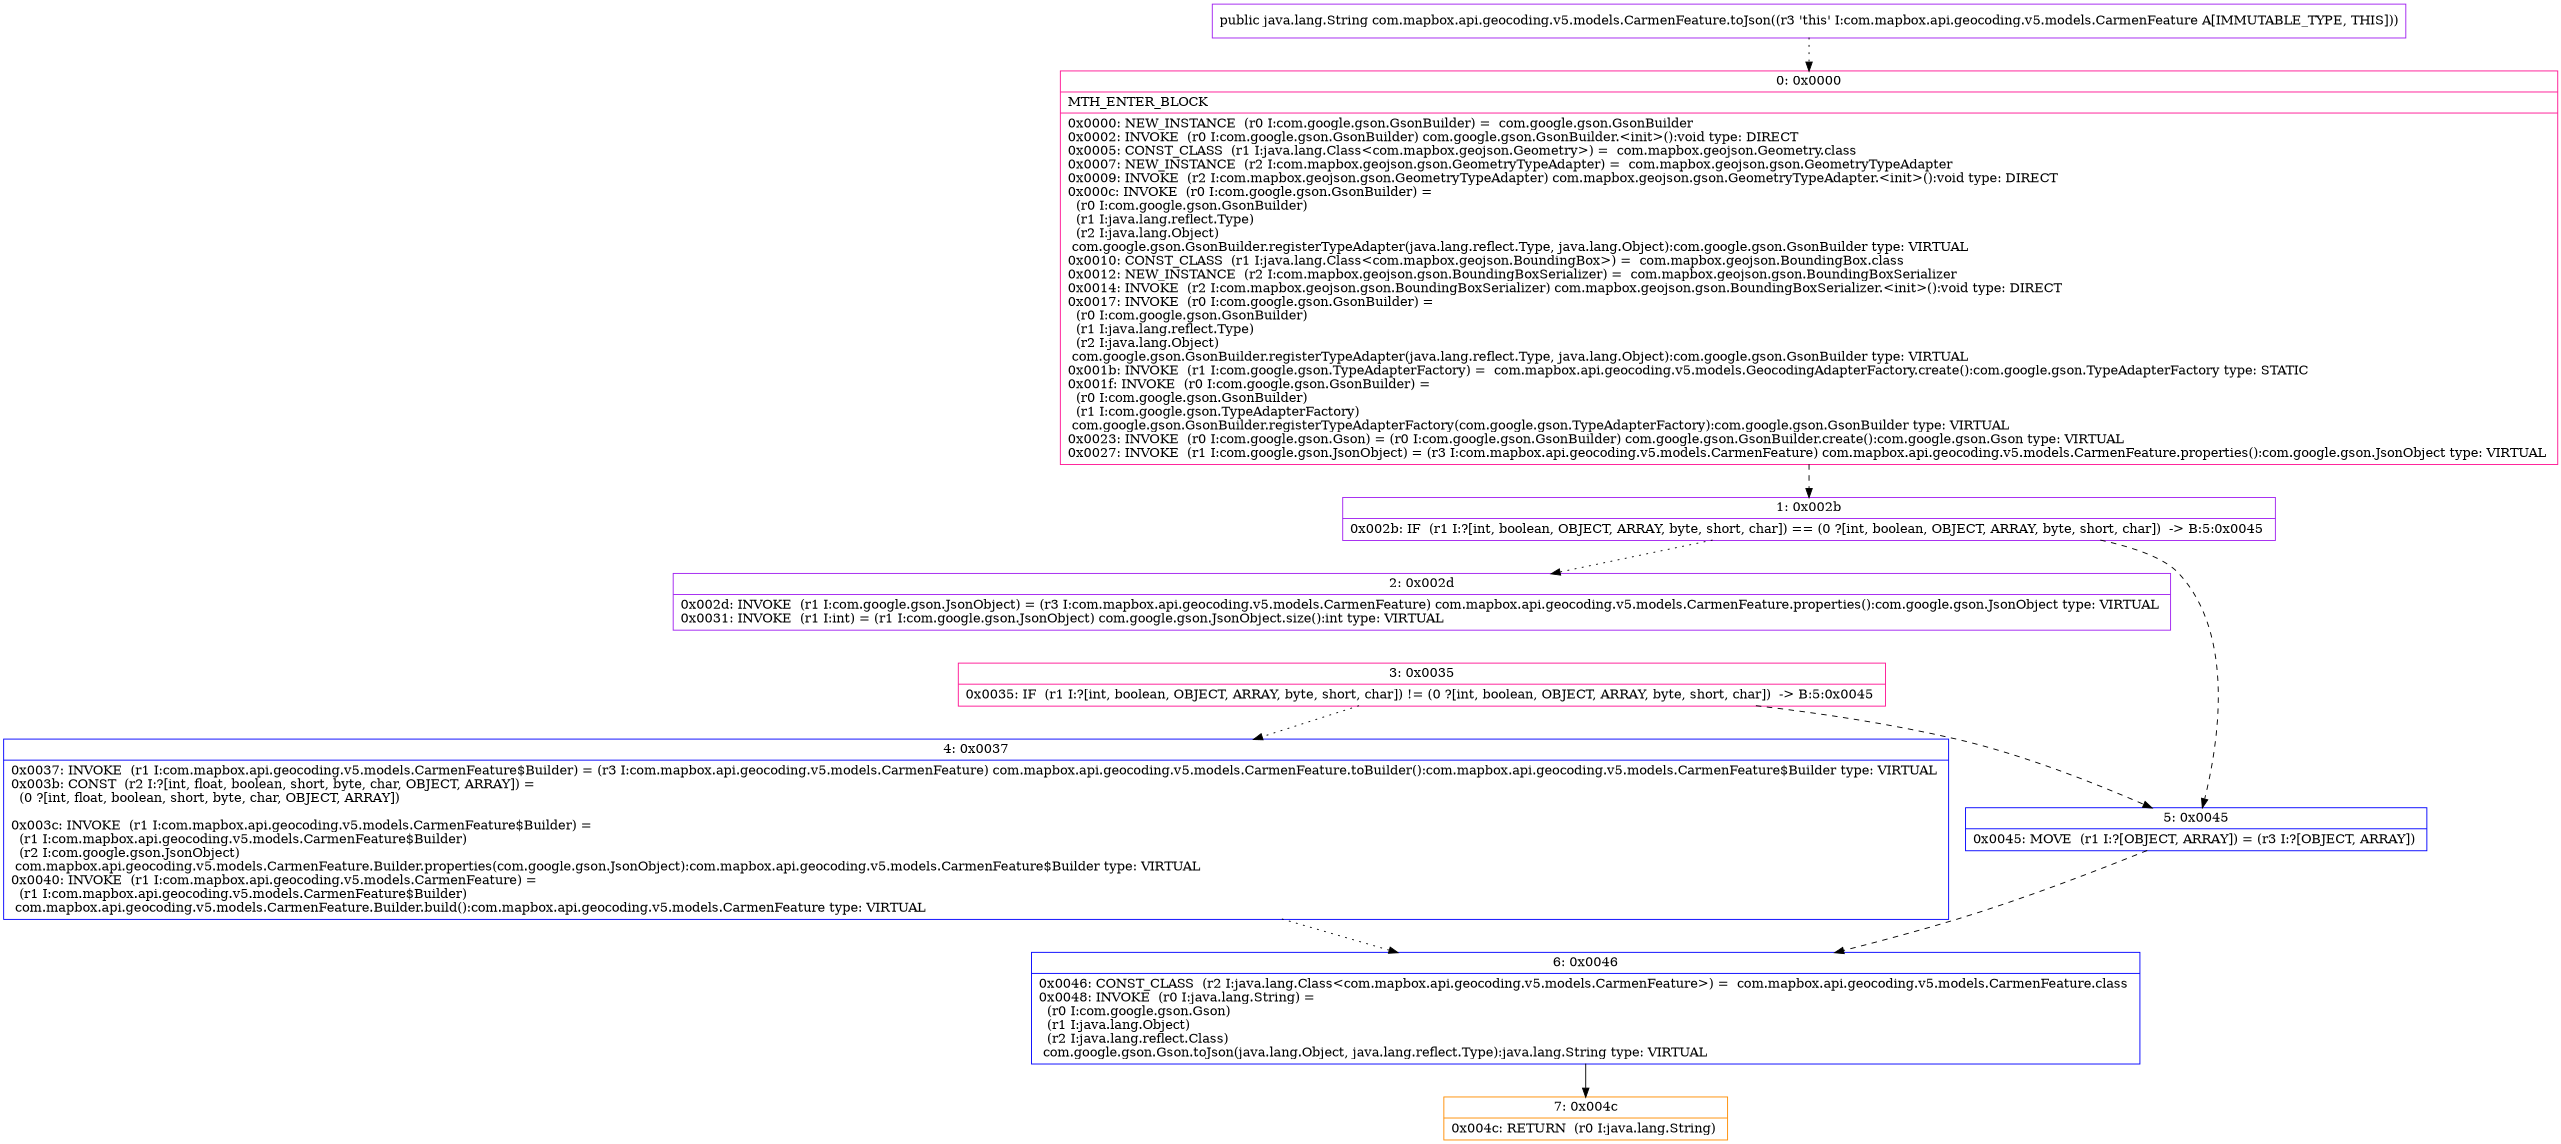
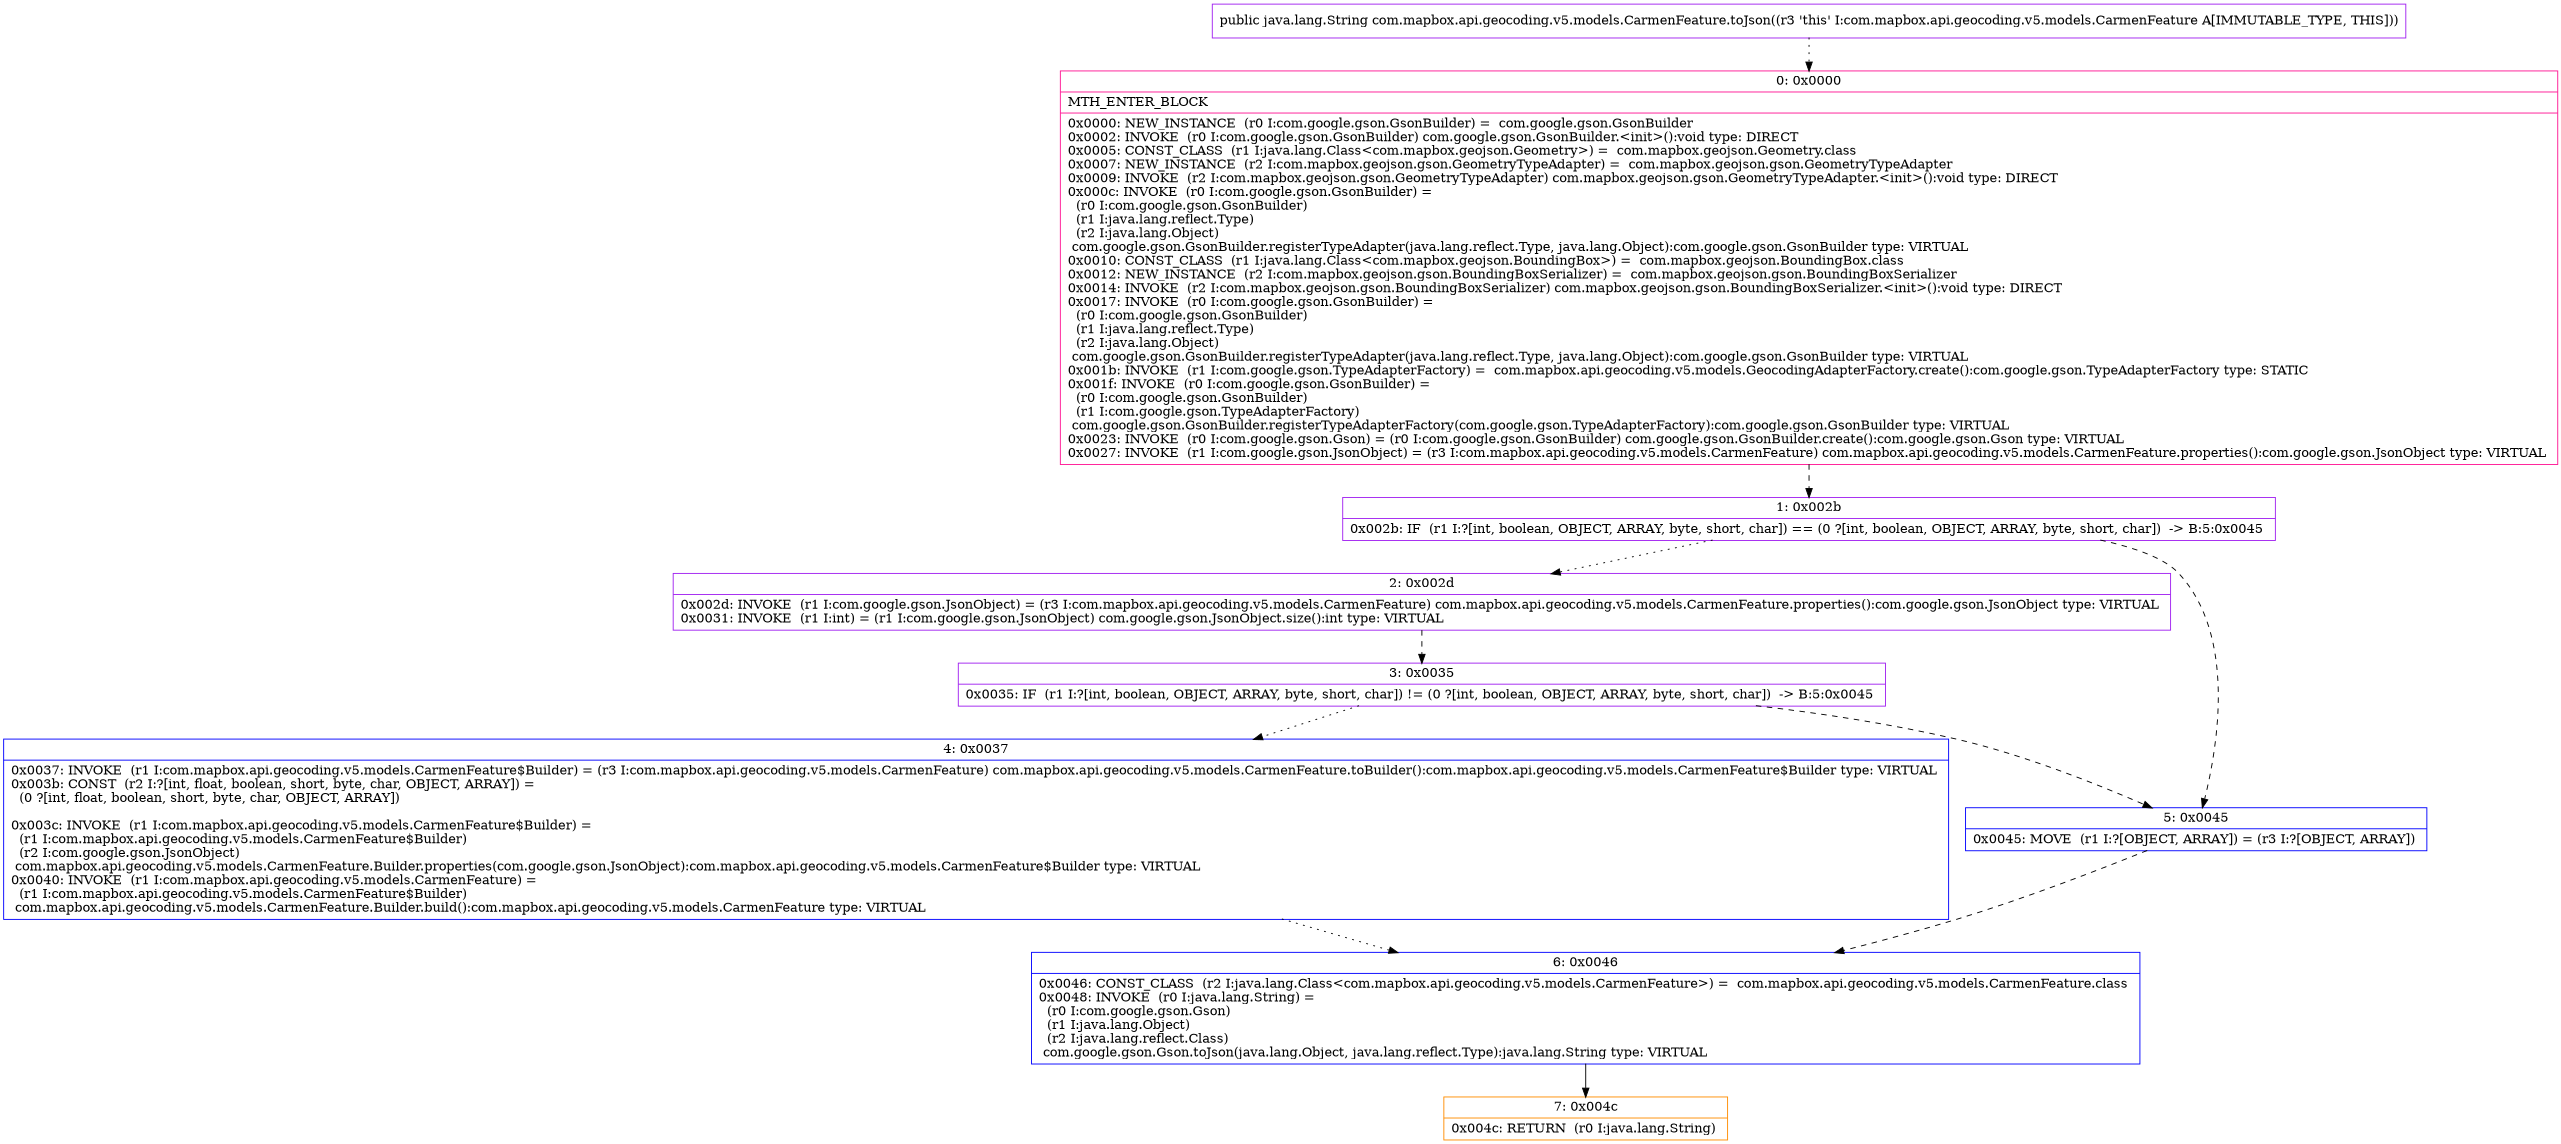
  digraph {
    node [color=purple shape=record]
    edge [style=dashed]
    n1 [color=deeppink label="{0\:\ 0x0000|MTH_ENTER_BLOCK\l|0x0000: NEW_INSTANCE  (r0 I:com.google.gson.GsonBuilder) =  com.google.gson.GsonBuilder \l0x0002: INVOKE  (r0 I:com.google.gson.GsonBuilder) com.google.gson.GsonBuilder.\<init\>():void type: DIRECT \l0x0005: CONST_CLASS  (r1 I:java.lang.Class\<com.mapbox.geojson.Geometry\>) =  com.mapbox.geojson.Geometry.class \l0x0007: NEW_INSTANCE  (r2 I:com.mapbox.geojson.gson.GeometryTypeAdapter) =  com.mapbox.geojson.gson.GeometryTypeAdapter \l0x0009: INVOKE  (r2 I:com.mapbox.geojson.gson.GeometryTypeAdapter) com.mapbox.geojson.gson.GeometryTypeAdapter.\<init\>():void type: DIRECT \l0x000c: INVOKE  (r0 I:com.google.gson.GsonBuilder) = \l  (r0 I:com.google.gson.GsonBuilder)\l  (r1 I:java.lang.reflect.Type)\l  (r2 I:java.lang.Object)\l com.google.gson.GsonBuilder.registerTypeAdapter(java.lang.reflect.Type, java.lang.Object):com.google.gson.GsonBuilder type: VIRTUAL \l0x0010: CONST_CLASS  (r1 I:java.lang.Class\<com.mapbox.geojson.BoundingBox\>) =  com.mapbox.geojson.BoundingBox.class \l0x0012: NEW_INSTANCE  (r2 I:com.mapbox.geojson.gson.BoundingBoxSerializer) =  com.mapbox.geojson.gson.BoundingBoxSerializer \l0x0014: INVOKE  (r2 I:com.mapbox.geojson.gson.BoundingBoxSerializer) com.mapbox.geojson.gson.BoundingBoxSerializer.\<init\>():void type: DIRECT \l0x0017: INVOKE  (r0 I:com.google.gson.GsonBuilder) = \l  (r0 I:com.google.gson.GsonBuilder)\l  (r1 I:java.lang.reflect.Type)\l  (r2 I:java.lang.Object)\l com.google.gson.GsonBuilder.registerTypeAdapter(java.lang.reflect.Type, java.lang.Object):com.google.gson.GsonBuilder type: VIRTUAL \l0x001b: INVOKE  (r1 I:com.google.gson.TypeAdapterFactory) =  com.mapbox.api.geocoding.v5.models.GeocodingAdapterFactory.create():com.google.gson.TypeAdapterFactory type: STATIC \l0x001f: INVOKE  (r0 I:com.google.gson.GsonBuilder) = \l  (r0 I:com.google.gson.GsonBuilder)\l  (r1 I:com.google.gson.TypeAdapterFactory)\l com.google.gson.GsonBuilder.registerTypeAdapterFactory(com.google.gson.TypeAdapterFactory):com.google.gson.GsonBuilder type: VIRTUAL \l0x0023: INVOKE  (r0 I:com.google.gson.Gson) = (r0 I:com.google.gson.GsonBuilder) com.google.gson.GsonBuilder.create():com.google.gson.Gson type: VIRTUAL \l0x0027: INVOKE  (r1 I:com.google.gson.JsonObject) = (r3 I:com.mapbox.api.geocoding.v5.models.CarmenFeature) com.mapbox.api.geocoding.v5.models.CarmenFeature.properties():com.google.gson.JsonObject type: VIRTUAL \l}"]
    n2 [label="{1\:\ 0x002b|0x002b: IF  (r1 I:?[int, boolean, OBJECT, ARRAY, byte, short, char]) == (0 ?[int, boolean, OBJECT, ARRAY, byte, short, char])  \-\> B:5:0x0045 \l}"]
    n3 [label="{2\:\ 0x002d|0x002d: INVOKE  (r1 I:com.google.gson.JsonObject) = (r3 I:com.mapbox.api.geocoding.v5.models.CarmenFeature) com.mapbox.api.geocoding.v5.models.CarmenFeature.properties():com.google.gson.JsonObject type: VIRTUAL \l0x0031: INVOKE  (r1 I:int) = (r1 I:com.google.gson.JsonObject) com.google.gson.JsonObject.size():int type: VIRTUAL \l}"]
    n4 [color=blue label="{5\:\ 0x0045|0x0045: MOVE  (r1 I:?[OBJECT, ARRAY]) = (r3 I:?[OBJECT, ARRAY]) \l}"]
-   n5 [color=deeppink label="{3\:\ 0x0035|0x0035: IF  (r1 I:?[int, boolean, OBJECT, ARRAY, byte, short, char]) != (0 ?[int, boolean, OBJECT, ARRAY, byte, short, char])  \-\> B:5:0x0045 \l}"]
+   n5 [label="{3\:\ 0x0035|0x0035: IF  (r1 I:?[int, boolean, OBJECT, ARRAY, byte, short, char]) != (0 ?[int, boolean, OBJECT, ARRAY, byte, short, char])  \-\> B:5:0x0045 \l}"]
    n6 [color=blue label="{6\:\ 0x0046|0x0046: CONST_CLASS  (r2 I:java.lang.Class\<com.mapbox.api.geocoding.v5.models.CarmenFeature\>) =  com.mapbox.api.geocoding.v5.models.CarmenFeature.class \l0x0048: INVOKE  (r0 I:java.lang.String) = \l  (r0 I:com.google.gson.Gson)\l  (r1 I:java.lang.Object)\l  (r2 I:java.lang.reflect.Class)\l com.google.gson.Gson.toJson(java.lang.Object, java.lang.reflect.Type):java.lang.String type: VIRTUAL \l}"]
    n7 [color=blue label="{4\:\ 0x0037|0x0037: INVOKE  (r1 I:com.mapbox.api.geocoding.v5.models.CarmenFeature$Builder) = (r3 I:com.mapbox.api.geocoding.v5.models.CarmenFeature) com.mapbox.api.geocoding.v5.models.CarmenFeature.toBuilder():com.mapbox.api.geocoding.v5.models.CarmenFeature$Builder type: VIRTUAL \l0x003b: CONST  (r2 I:?[int, float, boolean, short, byte, char, OBJECT, ARRAY]) = \l  (0 ?[int, float, boolean, short, byte, char, OBJECT, ARRAY])\l \l0x003c: INVOKE  (r1 I:com.mapbox.api.geocoding.v5.models.CarmenFeature$Builder) = \l  (r1 I:com.mapbox.api.geocoding.v5.models.CarmenFeature$Builder)\l  (r2 I:com.google.gson.JsonObject)\l com.mapbox.api.geocoding.v5.models.CarmenFeature.Builder.properties(com.google.gson.JsonObject):com.mapbox.api.geocoding.v5.models.CarmenFeature$Builder type: VIRTUAL \l0x0040: INVOKE  (r1 I:com.mapbox.api.geocoding.v5.models.CarmenFeature) = \l  (r1 I:com.mapbox.api.geocoding.v5.models.CarmenFeature$Builder)\l com.mapbox.api.geocoding.v5.models.CarmenFeature.Builder.build():com.mapbox.api.geocoding.v5.models.CarmenFeature type: VIRTUAL \l}"]
    n8 [color=darkorange label="{7\:\ 0x004c|0x004c: RETURN  (r0 I:java.lang.String) \l}"]
    n9 [label="{public java.lang.String com.mapbox.api.geocoding.v5.models.CarmenFeature.toJson((r3 'this' I:com.mapbox.api.geocoding.v5.models.CarmenFeature A[IMMUTABLE_TYPE, THIS])) }"]
    n1 -> n2
    n2 -> n3 [style=dotted]
    n2 -> n4
+   n3 -> n5
    n4 -> n6
    n5 -> n4
    n5 -> n7 [style=dotted]
    n6 -> n8 [style=solid]
    n7 -> n6 [style=dotted]
    n9 -> n1 [style=dotted]
  }
